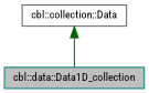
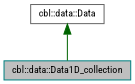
  digraph {
    fontname="Roboto Condensed"
    node [fontname="Roboto Condensed" fontsize=10 shape=record style=filled]
    n1 [color=teal fillcolor=grey75 fontcolor=black height=0.2 label="cbl::data::Data1D_collection" width=0.4]
-   n2 [color=gray40 fillcolor=white height=0.2 label="cbl::collection::Data" width=0.4]
+   n2 [color=gray40 fillcolor=white height=0.2 label="cbl::data::Data" width=0.4]
    n2 -> n1 [color=darkgreen dir=back fontname="Roboto Condensed" fontsize=10 labelfontname=Helvetica labelfontsize=10 style=solid]
  }
